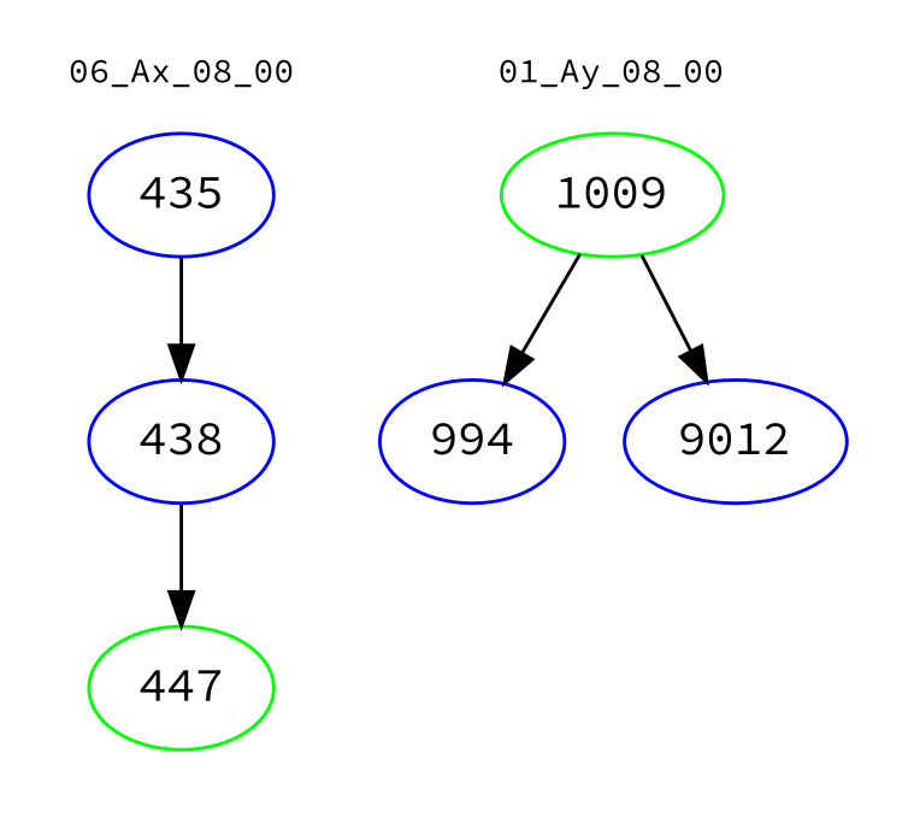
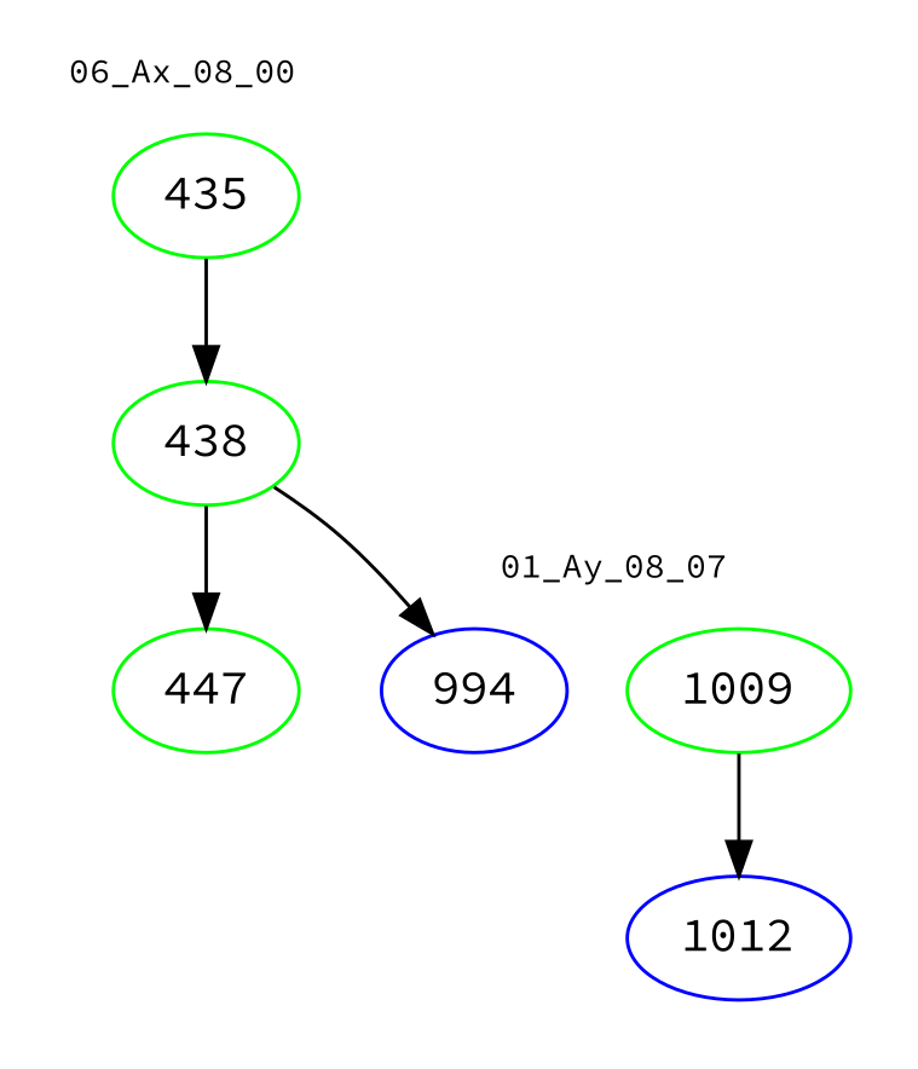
  digraph {
    fontname="Source Code Pro"
    node [color=green fontname="Source Code Pro"]
    edge [color=black fontname="Source Code Pro"]
-   n1 [color=blue label=438]
-   n2 [color=blue label=435]
+   n1 [label=438]
+   n2 [label=435]
    n3 [label=447]
    n4 [label=1009]
    n5 [color=blue label=994]
-   n6 [color=blue label=9012]
+   n6 [color=blue label=1012]
    subgraph cluster_1 {
      color=white
      fontsize=10
      label="06_Ax_08_00"
      n1
      n2
      n3
    }
    subgraph cluster_2 {
      color=white
      fontsize=10
-     label="01_Ay_08_00"
+     label="01_Ay_08_07"
      n4
      n5
      n6
    }
    n1 -> n3
    n2 -> n1
-   n4 -> n5
+   n1 -> n5
    n4 -> n6
  }
